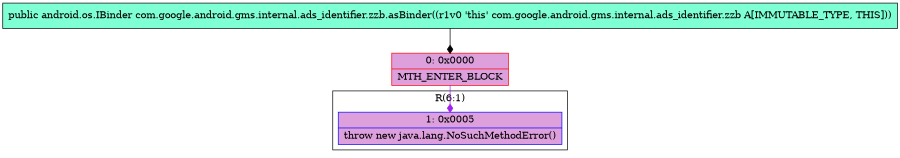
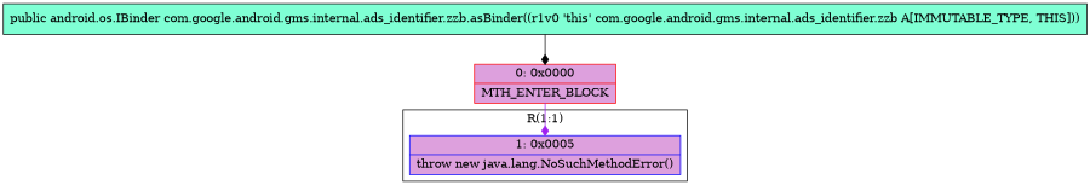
  digraph {
    node [shape=record style=filled fillcolor=plum]
    edge [arrowhead=diamond]
    n1 [color=blue label="{1\:\ 0x0005|throw new java.lang.NoSuchMethodError()\l}"]
    n2 [color=red label="{0\:\ 0x0000|MTH_ENTER_BLOCK\l}"]
    n3 [label="{public android.os.IBinder com.google.android.gms.internal.ads_identifier.zzb.asBinder((r1v0 'this' com.google.android.gms.internal.ads_identifier.zzb A[IMMUTABLE_TYPE, THIS])) }" fillcolor=aquamarine]
    subgraph cluster_1 {
-     label="R(6:1)"
+     label="R(1:1)"
      n1
    }
    n2 -> n1 [color=purple]
    n3 -> n2 [color=black]
  }
